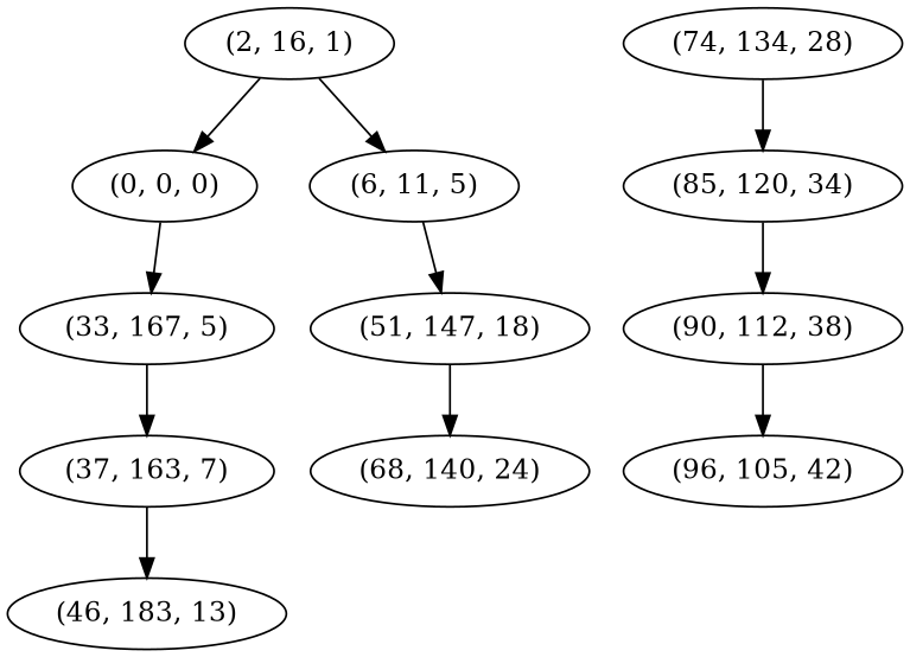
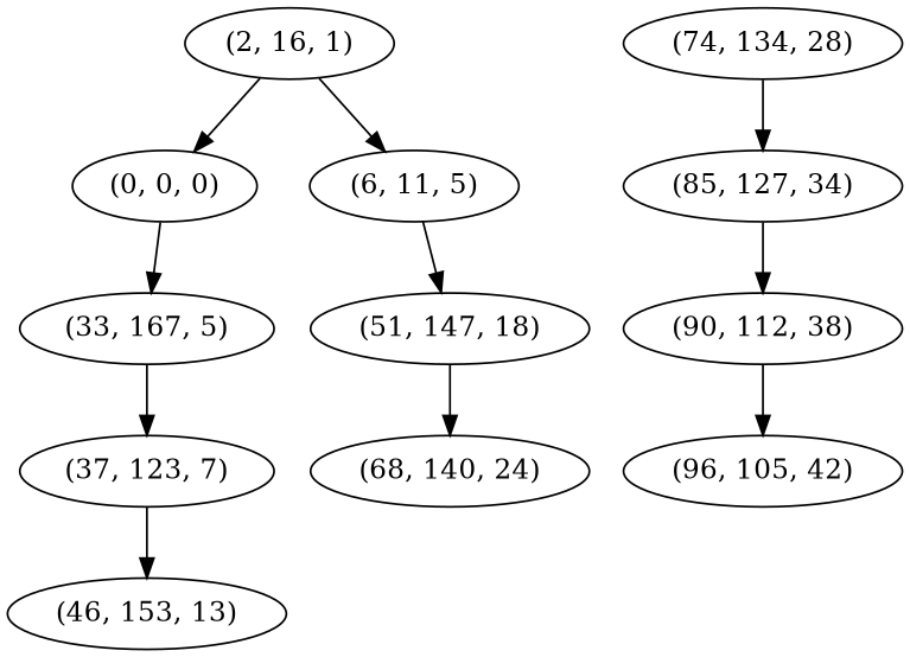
  digraph {
    "(0, 0, 0)"
    "(33, 167, 5)"
    "(2, 16, 1)"
    "(6, 11, 5)"
-   "(37, 163, 7)"
+   "(37, 163, 7)" [label="(37, 123, 7)"]
    "(51, 147, 18)"
-   "(46, 153, 13)" [label="(46, 183, 13)"]
+   "(46, 153, 13)"
    n8 [label="(68, 140, 24)"]
    n9 [label="(74, 134, 28)"]
-   "(85, 127, 34)" [label="(85, 120, 34)"]
+   "(85, 127, 34)"
    "(90, 112, 38)"
    "(96, 105, 42)"
    "(0, 0, 0)" -> "(33, 167, 5)"
    "(33, 167, 5)" -> "(37, 163, 7)"
    "(2, 16, 1)" -> "(0, 0, 0)"
    "(2, 16, 1)" -> "(6, 11, 5)"
    "(6, 11, 5)" -> "(51, 147, 18)"
    "(37, 163, 7)" -> "(46, 153, 13)"
    "(51, 147, 18)" -> n8
    n9 -> "(85, 127, 34)"
    "(85, 127, 34)" -> "(90, 112, 38)"
    "(90, 112, 38)" -> "(96, 105, 42)"
  }
